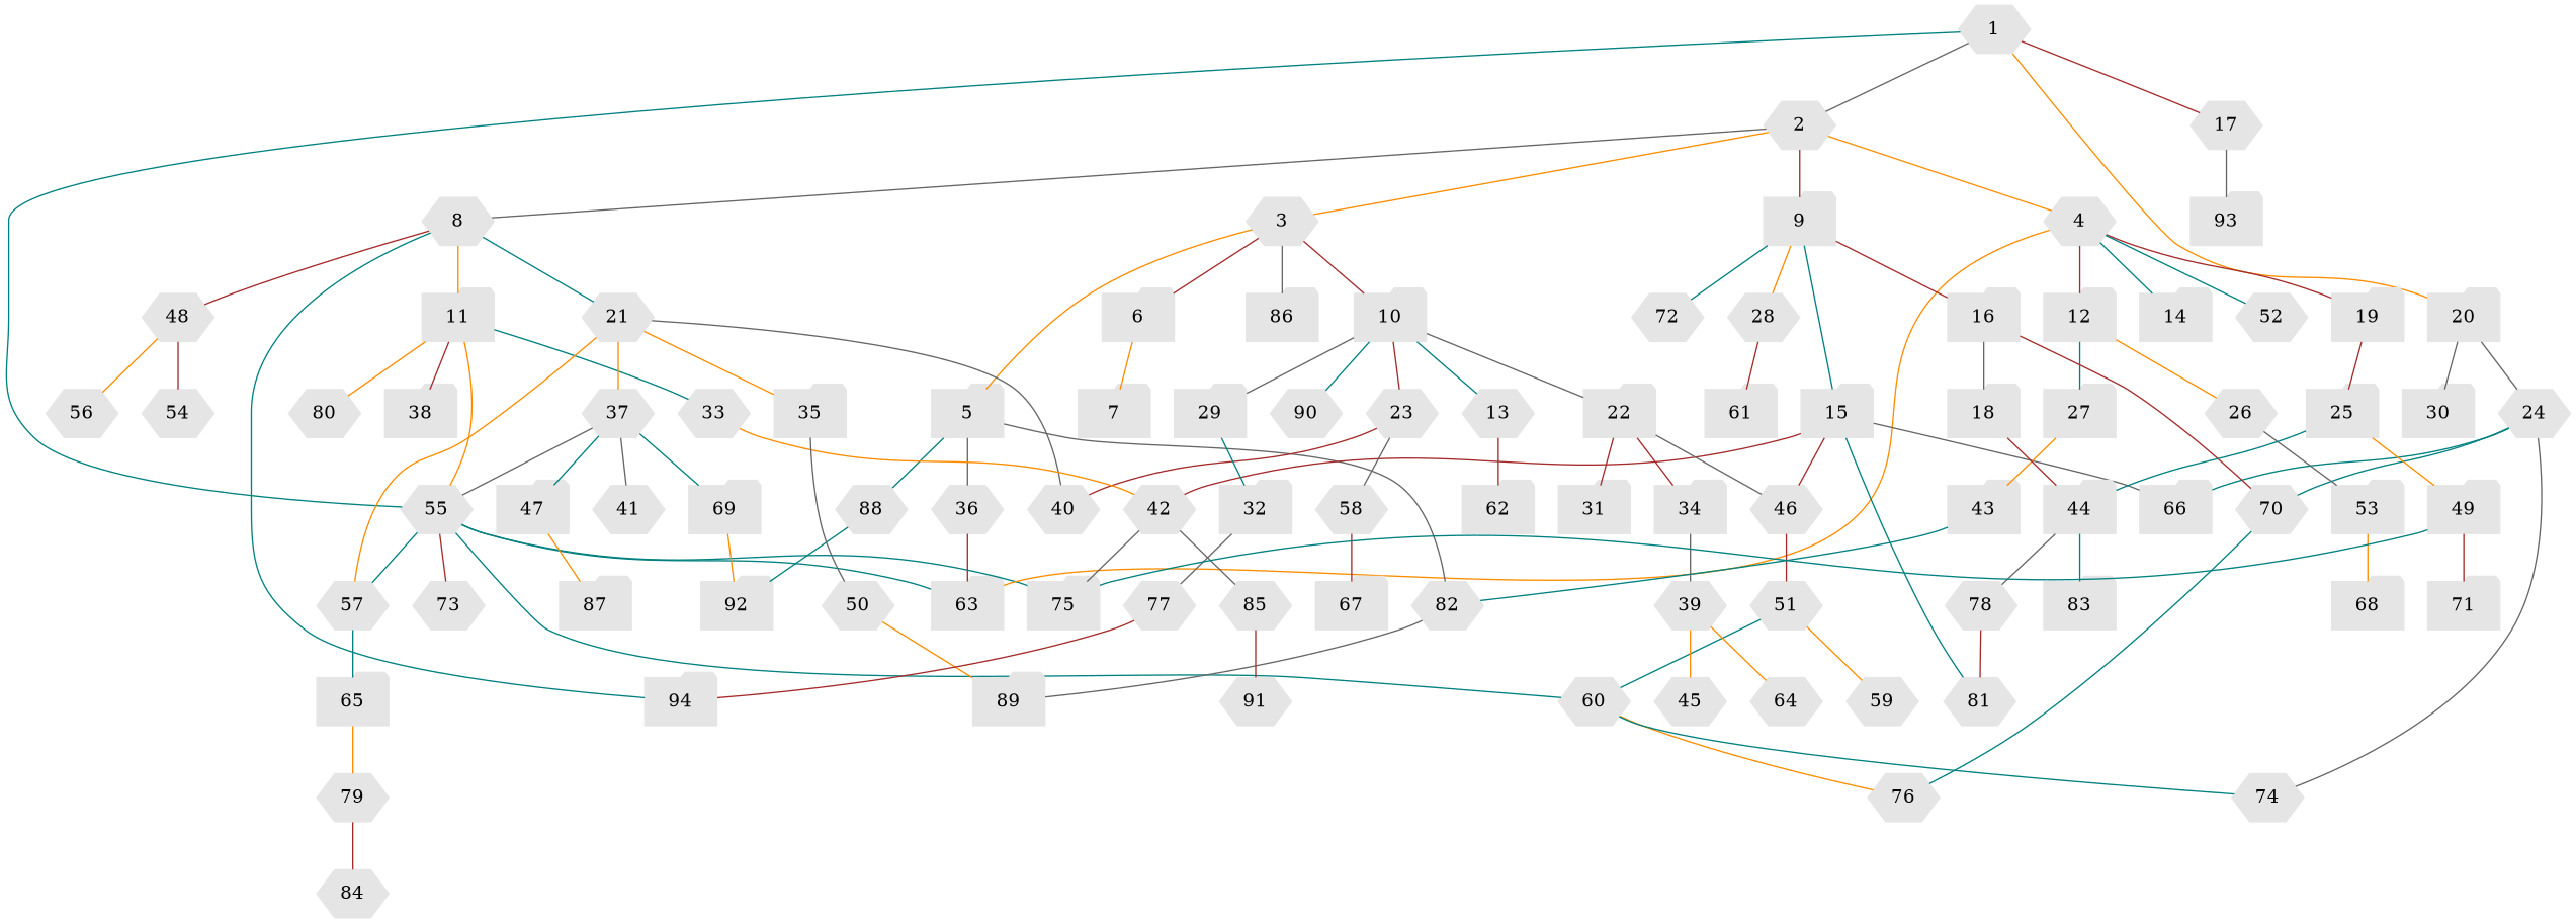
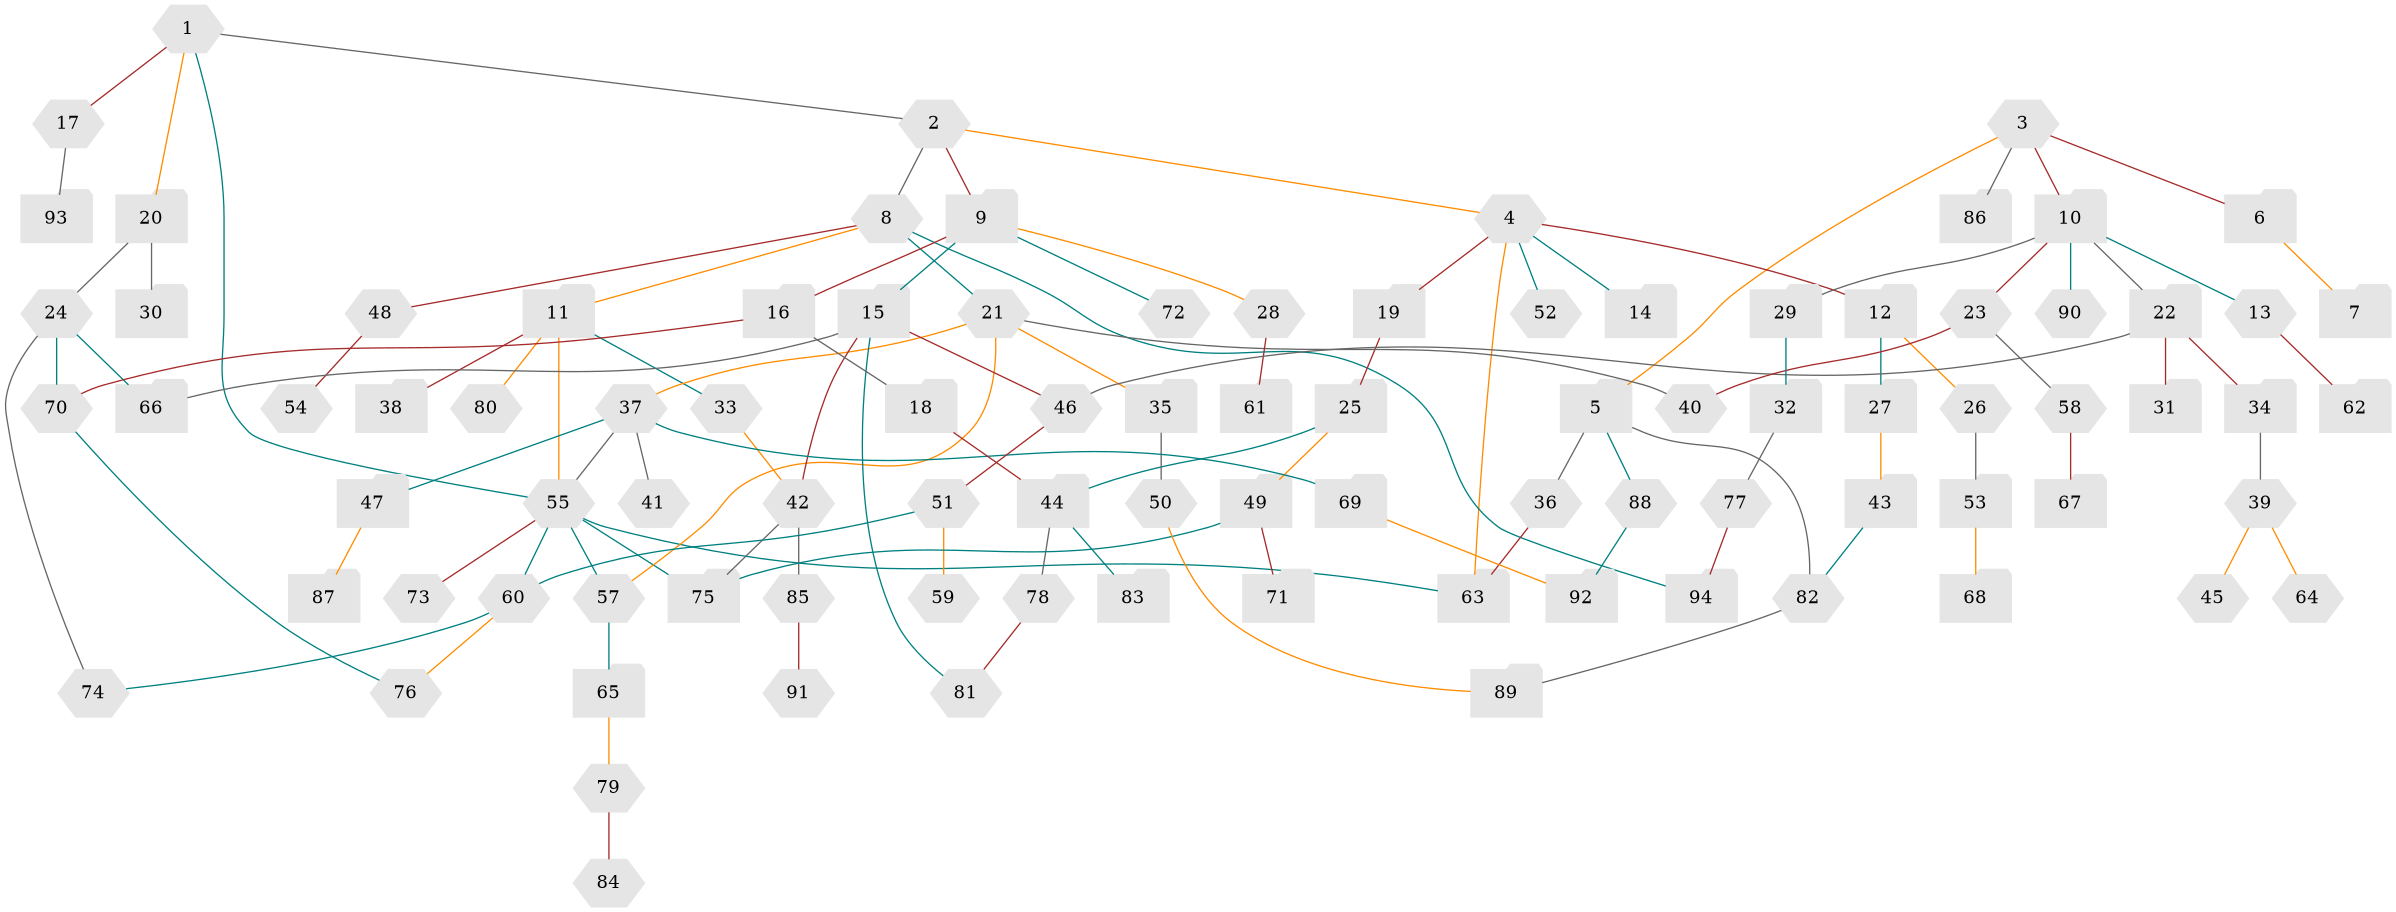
  graph {
    node [color=gray90 shape=hexagon style=filled]
    edge [color=teal]
    1
    2
    17
    20 [shape=folder]
    55
    3
    4
    8
    9 [shape=folder]
    93 [shape=folder]
    24
    30 [shape=folder]
    63 [shape=folder]
    57
    75 [shape=folder]
    60
    73
    5 [shape=folder]
    6 [shape=folder]
    10 [shape=folder]
    86 [shape=folder]
    12 [shape=folder]
    14 [shape=folder]
    19 [shape=folder]
    52
    11 [shape=folder]
    21
    48
    94 [shape=folder]
    15 [shape=folder]
    16 [shape=folder]
    28
    72
    36
    82
    88
    7 [shape=folder]
    13
    22 [shape=folder]
    23
    29 [shape=folder]
    90
    26
    27 [shape=folder]
    25 [shape=folder]
    89 [shape=folder]
    92 [shape=folder]
    33
    38 [shape=folder]
    80
    35 [shape=folder]
    37
    40
    54
-   56
    42
    46
    66 [shape=folder]
    81
    18 [shape=folder]
    70
    61 [shape=folder]
    62 [shape=folder]
    31 [shape=folder]
    34 [shape=folder]
    58
    32 [shape=folder]
    53 [shape=folder]
    43 [shape=folder]
    85
    51
    44 [shape=folder]
    76
    78
    83 [shape=folder]
    49 [shape=folder]
    74
    50
    41
    47 [shape=folder]
    69 [shape=folder]
    65 [shape=folder]
    39
    67 [shape=folder]
    71 [shape=folder]
    68 [shape=folder]
    77
    45
    64
    87 [shape=folder]
    91
    59
    79
    84
    1 -- 2 [color=gray40]
    1 -- 17 [color=brown]
    1 -- 20 [color=darkorange]
    1 -- 55
-   2 -- 3 [color=darkorange]
    2 -- 4 [color=darkorange]
    2 -- 8 [color=gray40]
    2 -- 9 [color=brown]
    17 -- 93 [color=gray40]
    20 -- 24 [color=gray40]
    20 -- 30 [color=gray40]
    55 -- 63
    55 -- 57
    55 -- 75
    55 -- 60
    55 -- 73 [color=brown]
    3 -- 5 [color=darkorange]
    3 -- 6 [color=brown]
    3 -- 10 [color=brown]
    3 -- 86 [color=gray40]
    4 -- 63 [color=darkorange]
    4 -- 12 [color=brown]
    4 -- 14
    4 -- 19 [color=brown]
    4 -- 52
    8 -- 11 [color=darkorange]
    8 -- 21
    8 -- 48 [color=brown]
    8 -- 94
    9 -- 15
    9 -- 16 [color=brown]
    9 -- 28 [color=darkorange]
    9 -- 72
    24 -- 66
    24 -- 70
    24 -- 74 [color=gray40]
    57 -- 65
    60 -- 76 [color=darkorange]
    60 -- 74
    5 -- 36 [color=gray40]
    5 -- 82 [color=gray40]
    5 -- 88
    6 -- 7 [color=darkorange]
    10 -- 13
    10 -- 22 [color=gray40]
    10 -- 23 [color=brown]
    10 -- 29 [color=gray40]
    10 -- 90
    12 -- 26 [color=darkorange]
    12 -- 27
    19 -- 25 [color=brown]
    11 -- 55 [color=darkorange]
    11 -- 33
    11 -- 38 [color=brown]
    11 -- 80 [color=darkorange]
    21 -- 57 [color=darkorange]
    21 -- 35 [color=darkorange]
    21 -- 37 [color=darkorange]
    21 -- 40 [color=gray40]
    48 -- 54 [color=brown]
-   48 -- 56 [color=darkorange]
    15 -- 42 [color=brown]
    15 -- 46 [color=brown]
    15 -- 66 [color=gray40]
    15 -- 81
    16 -- 18 [color=gray40]
    16 -- 70 [color=brown]
    28 -- 61 [color=brown]
    36 -- 63 [color=brown]
    82 -- 89 [color=gray40]
    88 -- 92
    13 -- 62 [color=brown]
    22 -- 46 [color=gray40]
    22 -- 31 [color=brown]
    22 -- 34 [color=brown]
    23 -- 40 [color=brown]
    23 -- 58 [color=gray40]
    29 -- 32
    26 -- 53 [color=gray40]
    27 -- 43 [color=darkorange]
    25 -- 44
    25 -- 49 [color=darkorange]
    33 -- 42 [color=darkorange]
    35 -- 50 [color=gray40]
    37 -- 55 [color=gray40]
    37 -- 41 [color=gray40]
    37 -- 47
    37 -- 69
    42 -- 75 [color=gray40]
    42 -- 85 [color=gray40]
    46 -- 51 [color=brown]
    18 -- 44 [color=brown]
    70 -- 76
    34 -- 39 [color=gray40]
    58 -- 67 [color=brown]
    32 -- 77 [color=gray40]
    53 -- 68 [color=darkorange]
    43 -- 82
    85 -- 91 [color=brown]
    51 -- 60
    51 -- 59 [color=darkorange]
    44 -- 78 [color=gray40]
    44 -- 83
    78 -- 81 [color=brown]
    49 -- 75
    49 -- 71 [color=brown]
    50 -- 89 [color=darkorange]
    47 -- 87 [color=darkorange]
    69 -- 92 [color=darkorange]
    65 -- 79 [color=darkorange]
    39 -- 45 [color=darkorange]
    39 -- 64 [color=darkorange]
    77 -- 94 [color=brown]
    79 -- 84 [color=brown]
  }
